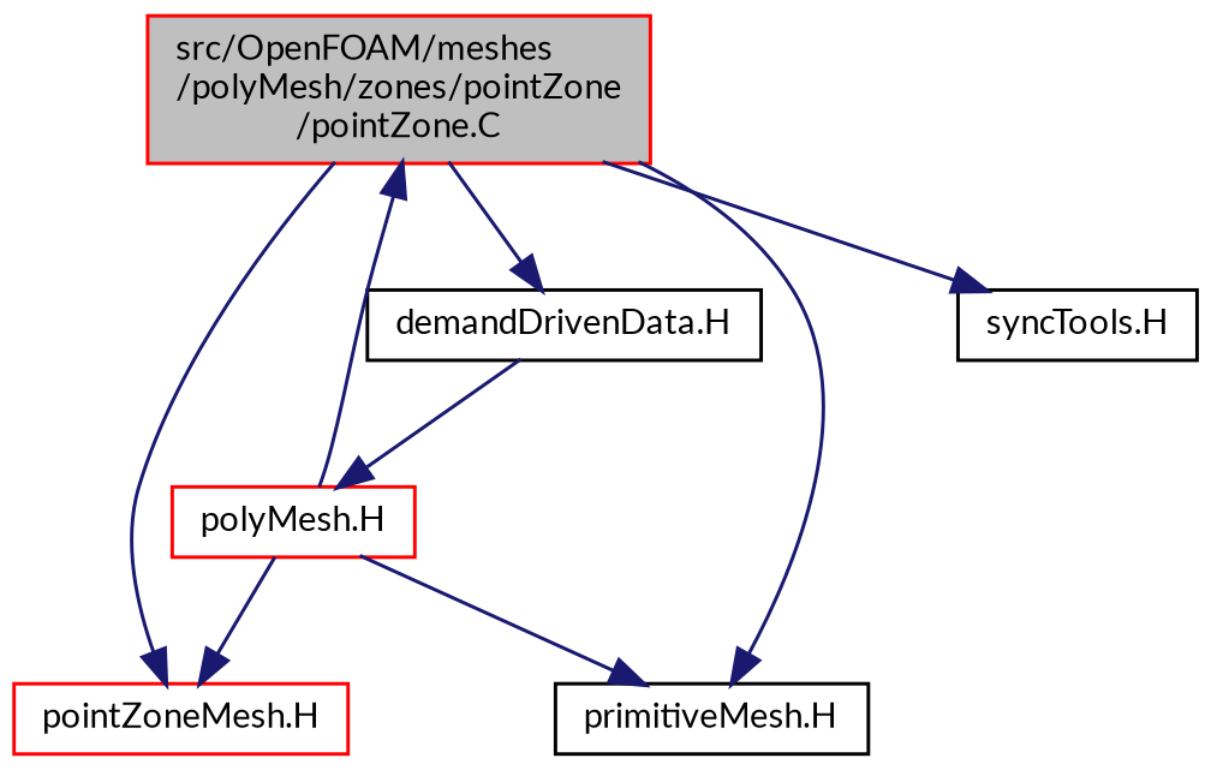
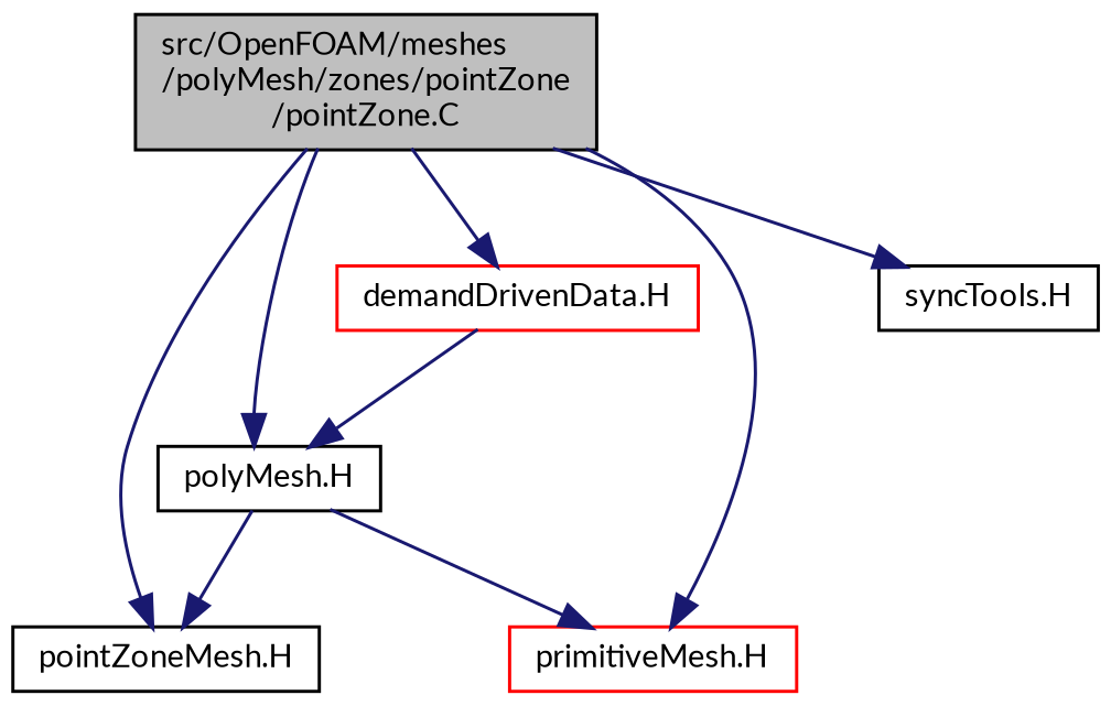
  digraph {
    fontname=Lato
    node [color=black fontname=Lato fontsize=10 shape=record]
    edge [color=midnightblue fontname=Lato fontsize=10 labelfontname=Helvetica labelfontsize=10 style=solid]
-   n1 [color=red fillcolor=grey75 fontcolor=black height=0.2 label="src/OpenFOAM/meshes\l/polyMesh/zones/pointZone\l/pointZone.C" style=filled width=0.4]
-   n2 [color=red height=0.2 label="pointZoneMesh.H" width=0.4]
-   n3 [color=red height=0.2 label="polyMesh.H" width=0.4]
-   n4 [height=0.2 label="primitiveMesh.H" width=0.4]
-   n5 [height=0.2 label="demandDrivenData.H" width=0.4]
+   n1 [fillcolor=grey75 fontcolor=black height=0.2 label="src/OpenFOAM/meshes\l/polyMesh/zones/pointZone\l/pointZone.C" style=filled width=0.4]
+   n2 [height=0.2 label="pointZoneMesh.H" width=0.4]
+   n3 [height=0.2 label="polyMesh.H" width=0.4]
+   n4 [color=red height=0.2 label="primitiveMesh.H" width=0.4]
+   n5 [color=red height=0.2 label="demandDrivenData.H" width=0.4]
    n6 [height=0.2 label="syncTools.H" width=0.4]
    n1 -> n2
-   n3 -> n1
+   n1 -> n3
    n1 -> n4
    n1 -> n5
    n1 -> n6
    n3 -> n2
    n3 -> n4
    n5 -> n3
  }
